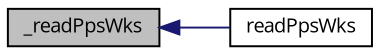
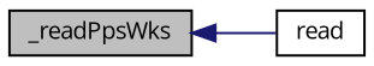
  digraph {
    rankdir=LR
    fontname="Open Sans"
    node [color=black fontname="Open Sans" fontsize=10 shape=record style=filled]
    n1 [fillcolor=grey75 fontcolor=black height=0.2 label=_readPpsWks width=0.4]
-   n2 [fillcolor=white height=0.2 label=readPpsWks width=0.4]
+   n2 [fillcolor=white height=0.2 label=read width=0.4]
    n1 -> n2 [color=midnightblue dir=back fontname="Open Sans" fontsize=10 labelfontname=Helvetica labelfontsize=10 style=solid]
  }
